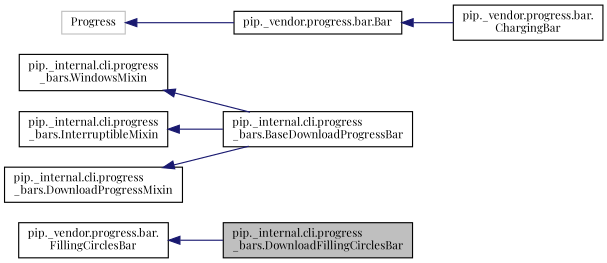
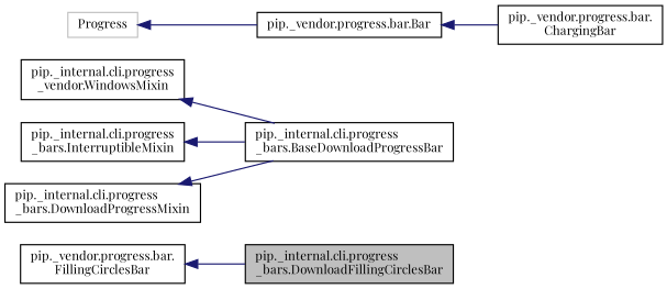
  digraph {
    fontname="Playfair Display"
    rankdir=LR
    node [color=black fillcolor=white fontname="Playfair Display" fontsize=10 shape=record style=filled]
    edge [color=midnightblue dir=back fontname="Playfair Display" fontsize=10 labelfontname=Helvetica labelfontsize=10 style=solid]
    n1 [fillcolor=grey75 fontcolor=black height=0.2 label="pip._internal.cli.progress\l_bars.DownloadFillingCirclesBar" width=0.4]
    n2 [height=0.2 label="pip._internal.cli.progress\l_bars.BaseDownloadProgressBar" width=0.4]
-   n3 [height=0.2 label="pip._internal.cli.progress\l_bars.WindowsMixin" width=0.4]
+   n3 [height=0.2 label="pip._internal.cli.progress\l_vendor.WindowsMixin" width=0.4]
    n4 [height=0.2 label="pip._internal.cli.progress\l_bars.InterruptibleMixin" width=0.4]
    n5 [height=0.2 label="pip._internal.cli.progress\l_bars.DownloadProgressMixin" width=0.4]
    n6 [height=0.2 label="pip._vendor.progress.bar.\lFillingCirclesBar" width=0.4]
    n7 [height=0.2 label="pip._vendor.progress.bar.\lChargingBar" width=0.4]
    n8 [height=0.2 label="pip._vendor.progress.bar.Bar" width=0.4]
    n9 [color=grey75 height=0.2 label=Progress width=0.4]
    n3 -> n2
    n4 -> n2
    n5 -> n2
    n6 -> n1
    n8 -> n7
    n9 -> n8
  }
